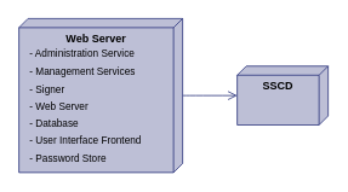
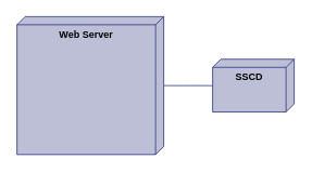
  <mxCell id="0" />
  <mxCell id="1" parent="0" />
- <mxCell id="2" style="edgeStyle=none;curved=1;rounded=0;orthogonalLoop=1;jettySize=auto;html=1;fontSize=12;startSize=8;endSize=8;endArrow=open;endFill=0;strokeColor=#232c77;" edge="1" parent="1" source="3" target="4"><mxGeometry relative="1" as="geometry" /></mxCell>
+ <mxCell id="2" style="edgeStyle=none;curved=1;rounded=0;orthogonalLoop=1;jettySize=auto;html=1;fontSize=12;startSize=8;endSize=8;endArrow=none;endFill=0;strokeColor=#232c77;" edge="1" parent="1" source="3" target="4"><mxGeometry relative="1" as="geometry" /></mxCell>
  <mxCell id="3" value="&lt;span&gt;Web Server&lt;/span&gt;" style="verticalAlign=top;align=center;spacingTop=8;spacingLeft=2;spacingRight=12;shape=cube;size=10;direction=south;fontStyle=1;html=1;whiteSpace=wrap;fontSize=12;fillColor=#bdbfd6;strokeColor=#232c77;" vertex="1" parent="1"><mxGeometry x="20" y="20" width="180" height="170" as="geometry" /></mxCell>
  <mxCell id="4" value="SSCD" style="verticalAlign=top;align=center;spacingTop=8;spacingLeft=2;spacingRight=12;shape=cube;size=10;direction=south;fontStyle=1;html=1;whiteSpace=wrap;fontSize=12;fillColor=#bdbfd6;strokeColor=#232c77;" vertex="1" parent="1"><mxGeometry x="260" y="72.5" width="100" height="65" as="geometry" /></mxCell>
- <mxCell id="5" value="&lt;blockquote style=&quot;margin: 0 0 0 40px; border: none; padding: 0px;&quot;&gt;&lt;/blockquote&gt;&lt;span style=&quot;background-color: initial; font-size: 11px;&quot;&gt;- Administration Service&lt;/span&gt;&lt;br&gt;&lt;blockquote style=&quot;margin: 0 0 0 40px; border: none; padding: 0px;&quot;&gt;&lt;/blockquote&gt;&lt;span style=&quot;background-color: initial; font-size: 11px;&quot;&gt;- Management Services&lt;/span&gt;&lt;br&gt;&lt;blockquote style=&quot;margin: 0 0 0 40px; border: none; padding: 0px;&quot;&gt;&lt;/blockquote&gt;&lt;span style=&quot;background-color: initial; font-size: 11px;&quot;&gt;- Signer&lt;/span&gt;&lt;br&gt;&lt;blockquote style=&quot;margin: 0 0 0 40px; border: none; padding: 0px;&quot;&gt;&lt;/blockquote&gt;&lt;span style=&quot;background-color: initial; font-size: 11px;&quot;&gt;- Web Server&lt;/span&gt;&lt;br&gt;&lt;blockquote style=&quot;margin: 0 0 0 40px; border: none; padding: 0px;&quot;&gt;&lt;/blockquote&gt;&lt;span style=&quot;background-color: initial; font-size: 11px;&quot;&gt;- Database&lt;/span&gt;&lt;br&gt;&lt;blockquote style=&quot;margin: 0 0 0 40px; border: none; padding: 0px;&quot;&gt;&lt;/blockquote&gt;&lt;span style=&quot;background-color: initial; font-size: 11px;&quot;&gt;- User Interface Frontend&lt;/span&gt;&lt;br&gt;&lt;span style=&quot;font-size: 11px; background-color: initial;&quot;&gt;- Password Store&lt;/span&gt;" style="text;html=1;strokeColor=none;fillColor=none;align=left;verticalAlign=middle;whiteSpace=wrap;rounded=0;fontSize=16;" vertex="1" parent="1"><mxGeometry x="30" y="50" width="160" height="130" as="geometry" /></mxCell>
